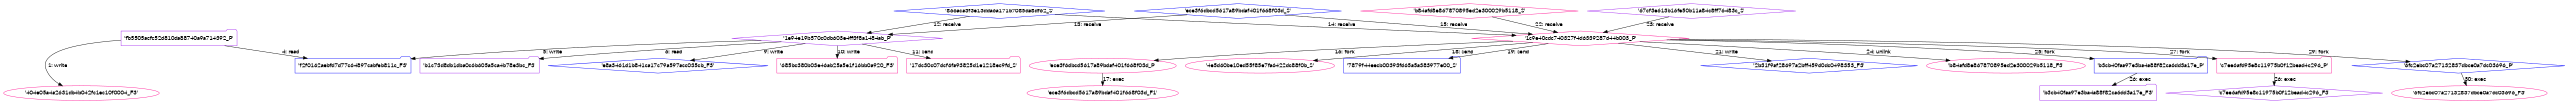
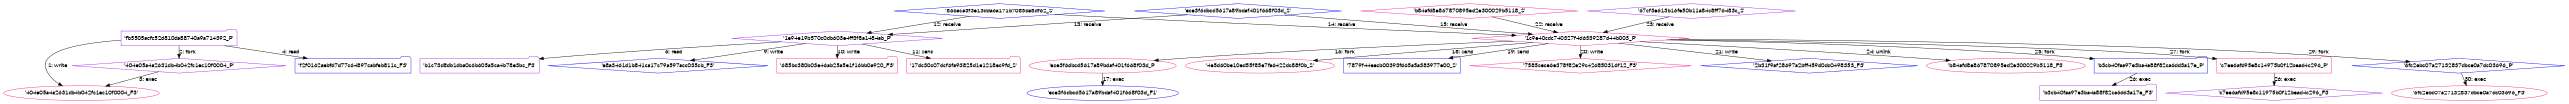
  digraph {
    engine=neato
    fixedsize=false
    fontname=Lato
    fontsize=10
    nodesep=0.3
    rankdir=TB
    ranksep=0
    splines=true
    node [color=deeppink fontname=Lato node_type=Process shape=diamond]
    edge [fontname=Lato]
    "'404e05a4a2631db4b042fc1ec10f0004_F3'" [node_type=File shape=ellipse]
    "'fb5505acfc52d810da88740a9a714392_P'" [color=purple shape=folder]
+   "'404e05a4a2631db4b042fc1ec10f0004_P'" [color=purple]
    "'f2f0162aebfd7d77c64897cabfeb811c_F3'" [color=blue node_type=file shape=folder]
    "'1e94e19b570c0db603e4ff3f8a1484ab_P'" [color=purple]
    "'b1c73d8db1dba0c6b605a5ca4b78e3bc_F3'" [color=purple node_type=file shape=folder]
    "'e8a3461d1b841ca17c79a597acc035cb_F3'" [color=blue node_type=file]
    "'685bc380b03e46ab25a5e1f16bb0a920_F3'" [node_type=file shape=folder]
    "'17dc30c07dcf6fa93825d1e1218ec9fd_S'" [node_type=Socket shape=folder]
    n10 [color=blue label="'866aca3f3e13dda6a171b7085da8df62_S'" node_type=Socket]
    "'1c9e40cdc740327f4d6339287d44b003_P'"
    "'ece3f6dbcd5617a89bdaf401f668f03d_P'" [shape=ellipse]
    "'4e5d60be10ed55f85e7fa6422dc88f0b_S'" [node_type=Socket shape=ellipse]
    "'7879f44eecb00393fd65a5a383977e00_S'" [color=blue node_type=Socket shape=folder]
+   "'7585cece6e378f82e29c42d850316f12_F3'" [node_type=file]
    "'2b31f9af28697a2bff459d0dc0498353_F3'" [color=blue node_type=file]
    "'b84afd8e867870895ed2e300029b5118_F3'" [node_type=file shape=ellipse]
    "'b3cb40faa97e3ba4a88f82ca6dd3a17e_P'" [color=blue shape=folder]
-   "'c7ee6afd95e8c11975b0f12bead4c296_P'" [shape=folder]
+   "'c7ee6afd95e8c11975b0f12bead4c296_P'" [shape=folder label="'c7ee6afd95e8c14975b0f12bead4c296_P'"]
    "'6fc2ebc07a27132837dbce0a7dc03696_P'" [color=blue]
    "'ece3f6dbcd5617a89bdaf401f668f03d_S'" [color=blue node_type=Socket]
-   "'ece3f6dbcd5617a89bdaf401f668f03d_F1'" [node_type=File shape=ellipse]
+   "'ece3f6dbcd5617a89bdaf401f668f03d_F1'" [color=blue node_type=File shape=ellipse]
    "'b3cb40faa97e3ba4a88f82ca6dd3a17e_F3'" [color=purple node_type=File shape=folder]
    "'c7ee6afd95e8c11975b0f12bead4c296_F3'" [color=purple node_type=File]
    "'6fc2ebc07a27132837dbce0a7dc03696_F3'" [node_type=File shape=ellipse]
    "'b84afd8e867870895ed2e300029b5118_S'" [node_type=Socket]
    "'67cf3e613b16fe50b11a84c8ff76483c_S'" [color=purple node_type=Socket]
    "'fb5505acfc52d810da88740a9a714392_P'" -> "'404e05a4a2631db4b042fc1ec10f0004_F3'" [label="1: write"]
+   "'fb5505acfc52d810da88740a9a714392_P'" -> "'404e05a4a2631db4b042fc1ec10f0004_P'" [label="2: fork"]
    "'fb5505acfc52d810da88740a9a714392_P'" -> "'f2f0162aebfd7d77c64897cabfeb811c_F3'" [label="4: read"]
-   "'1e94e19b570c0db603e4ff3f8a1484ab_P'" -> "'f2f0162aebfd7d77c64897cabfeb811c_F3'" [label="5: write"]
+   "'404e05a4a2631db4b042fc1ec10f0004_P'" -> "'404e05a4a2631db4b042fc1ec10f0004_F3'" [label="3: exec"]
    "'1e94e19b570c0db603e4ff3f8a1484ab_P'" -> "'b1c73d8db1dba0c6b605a5ca4b78e3bc_F3'" [label="6: read"]
    "'1e94e19b570c0db603e4ff3f8a1484ab_P'" -> "'e8a3461d1b841ca17c79a597acc035cb_F3'" [label="9: write"]
    "'1e94e19b570c0db603e4ff3f8a1484ab_P'" -> "'685bc380b03e46ab25a5e1f16bb0a920_F3'" [label="10: write"]
    "'1e94e19b570c0db603e4ff3f8a1484ab_P'" -> "'17dc30c07dcf6fa93825d1e1218ec9fd_S'" [label="11: send"]
    n10 -> "'1e94e19b570c0db603e4ff3f8a1484ab_P'" [label="12: receive"]
    n10 -> "'1c9e40cdc740327f4d6339287d44b003_P'" [label="14: receive"]
    "'1c9e40cdc740327f4d6339287d44b003_P'" -> "'ece3f6dbcd5617a89bdaf401f668f03d_P'" [label="16: fork"]
    "'1c9e40cdc740327f4d6339287d44b003_P'" -> "'4e5d60be10ed55f85e7fa6422dc88f0b_S'" [label="18: send"]
    "'1c9e40cdc740327f4d6339287d44b003_P'" -> "'7879f44eecb00393fd65a5a383977e00_S'" [label="19: send"]
+   "'1c9e40cdc740327f4d6339287d44b003_P'" -> "'7585cece6e378f82e29c42d850316f12_F3'" [label="20: write"]
    "'1c9e40cdc740327f4d6339287d44b003_P'" -> "'2b31f9af28697a2bff459d0dc0498353_F3'" [label="21: write"]
    "'1c9e40cdc740327f4d6339287d44b003_P'" -> "'b84afd8e867870895ed2e300029b5118_F3'" [label="24: unlink"]
    "'1c9e40cdc740327f4d6339287d44b003_P'" -> "'b3cb40faa97e3ba4a88f82ca6dd3a17e_P'" [label="25: fork"]
    "'1c9e40cdc740327f4d6339287d44b003_P'" -> "'c7ee6afd95e8c11975b0f12bead4c296_P'" [label="27: fork"]
    "'1c9e40cdc740327f4d6339287d44b003_P'" -> "'6fc2ebc07a27132837dbce0a7dc03696_P'" [label="29: fork"]
    "'ece3f6dbcd5617a89bdaf401f668f03d_P'" -> "'ece3f6dbcd5617a89bdaf401f668f03d_F1'" [label="17: exec"]
    "'b3cb40faa97e3ba4a88f82ca6dd3a17e_P'" -> "'b3cb40faa97e3ba4a88f82ca6dd3a17e_F3'" [label="26: exec"]
    "'c7ee6afd95e8c11975b0f12bead4c296_P'" -> "'c7ee6afd95e8c11975b0f12bead4c296_F3'" [label="26: exec"]
    "'6fc2ebc07a27132837dbce0a7dc03696_P'" -> "'6fc2ebc07a27132837dbce0a7dc03696_F3'" [label="30: exec"]
    "'ece3f6dbcd5617a89bdaf401f668f03d_S'" -> "'1e94e19b570c0db603e4ff3f8a1484ab_P'" [label="13: receive"]
    "'ece3f6dbcd5617a89bdaf401f668f03d_S'" -> "'1c9e40cdc740327f4d6339287d44b003_P'" [label="15: receive"]
    "'b84afd8e867870895ed2e300029b5118_S'" -> "'1c9e40cdc740327f4d6339287d44b003_P'" [label="22: receive"]
    "'67cf3e613b16fe50b11a84c8ff76483c_S'" -> "'1c9e40cdc740327f4d6339287d44b003_P'" [label="23: receive"]
  }
